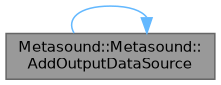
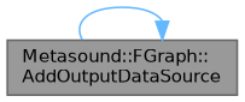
  digraph {
    rankdir=LR
-   n1 [color=gray40 fillcolor=grey60 fontcolor=black fontname=Helvetica fontsize=10 height=0.2 label="Metasound::Metasound::\lAddOutputDataSource" shape=box style=filled width=0.4]
+   n1 [color=gray40 fillcolor=grey60 fontcolor=black fontname=Helvetica fontsize=10 height=0.2 label="Metasound::FGraph::\lAddOutputDataSource" shape=box style=filled width=0.4]
    n1 -> n1 [color=steelblue1 fontname=Helvetica fontsize=10 labelfontname=Helvetica labelfontsize=10 style=solid]
  }
